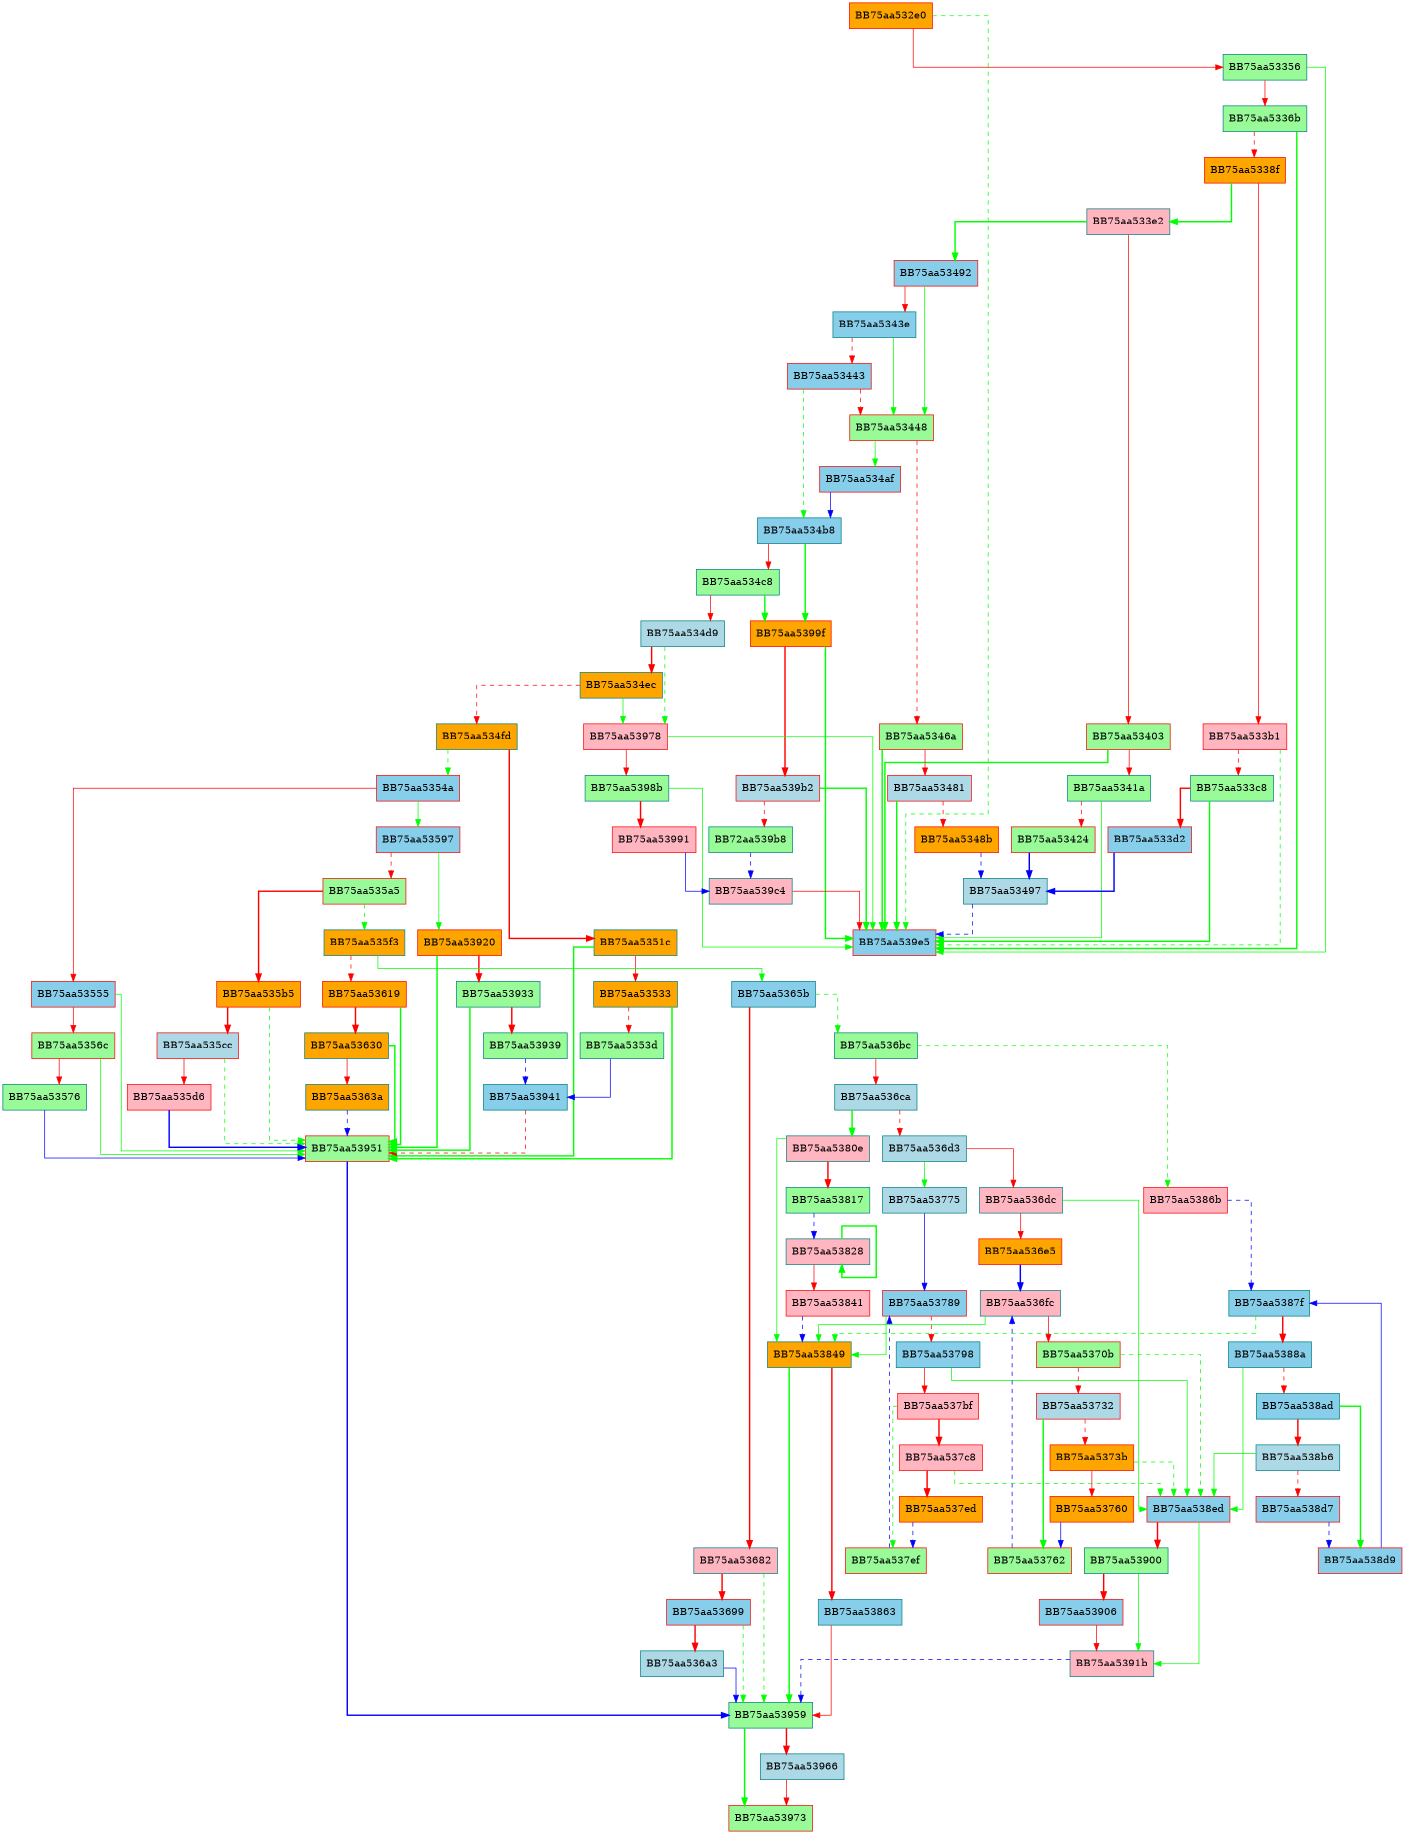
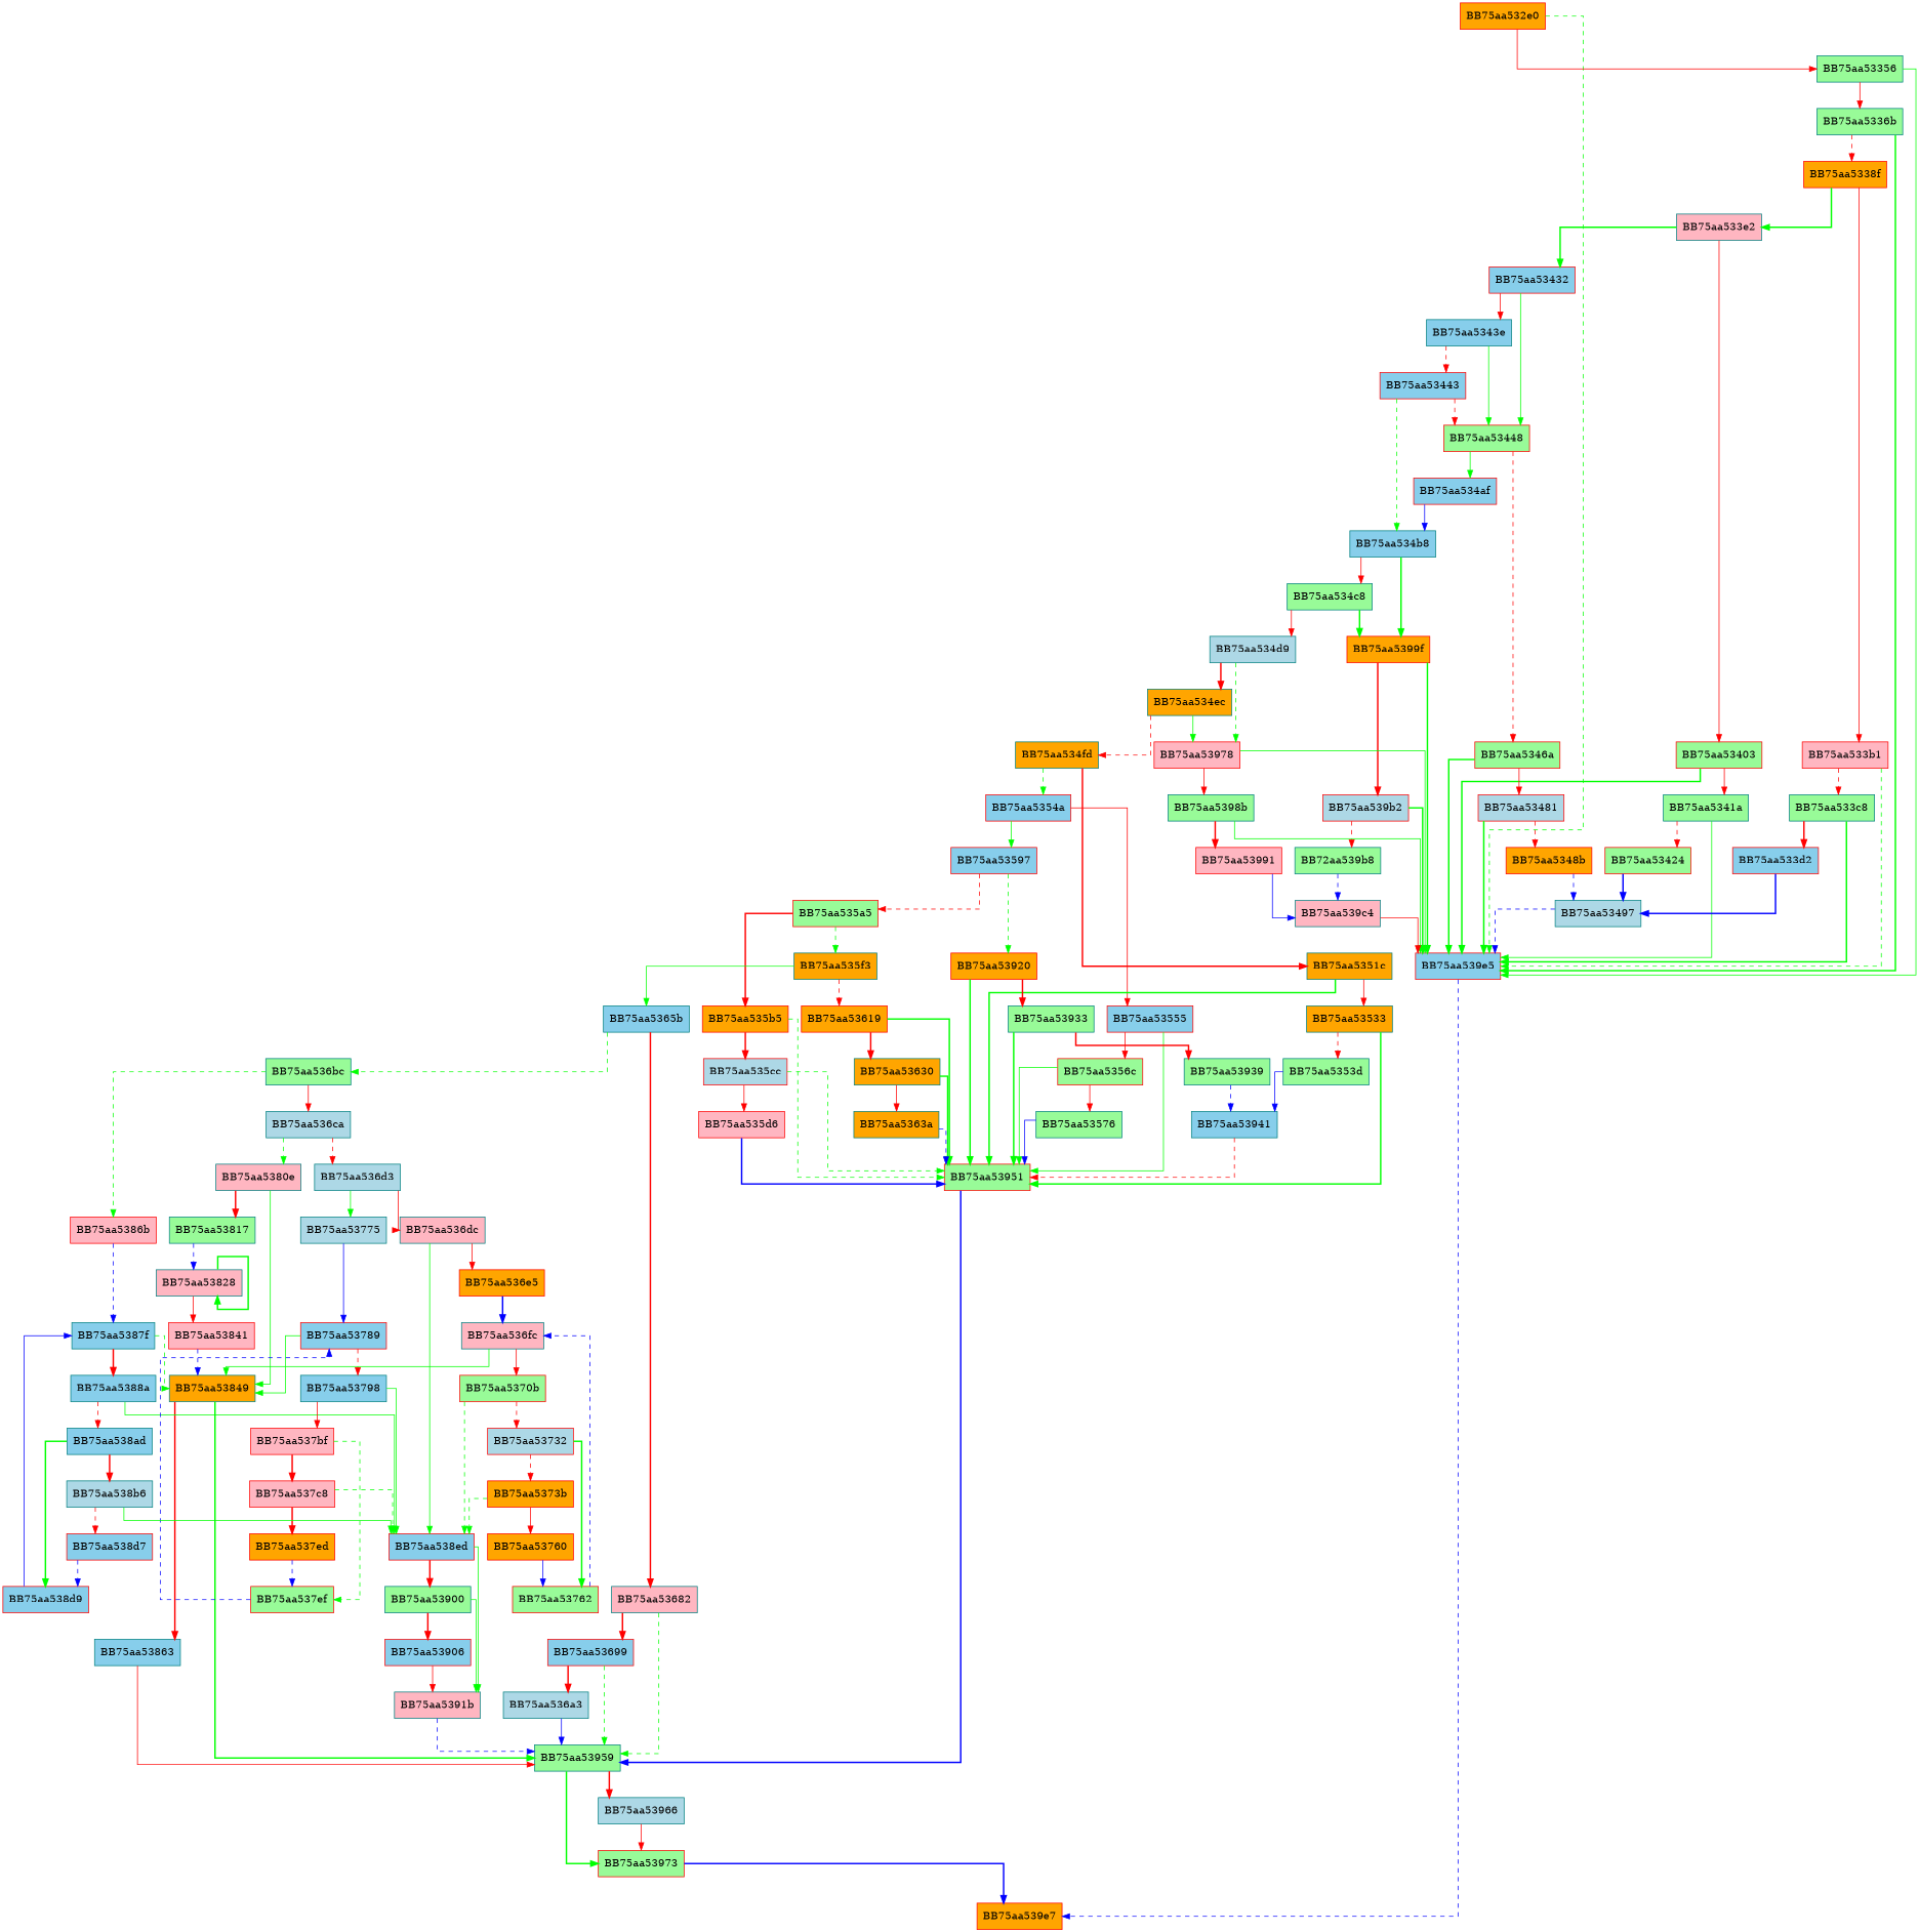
  digraph {
    splines=ortho
    node [color=red fillcolor=palegreen shape=box style=filled]
    edge [color=red style=solid]
    BB75aa532e0 [fillcolor=orange]
    BB75aa539e5 [fillcolor=skyblue]
    BB75aa53356 [color=teal]
+   BB75aa539e7 [fillcolor=orange]
    BB75aa5336b [color=teal]
    BB75aa5338f [fillcolor=orange]
    BB75aa533e2 [color=teal fillcolor=lightpink]
    BB75aa533b1 [fillcolor=lightpink]
-   BB75aa53432 [fillcolor=skyblue label=BB75aa53492]
+   BB75aa53432 [fillcolor=skyblue]
    BB75aa53403
    BB75aa533c8 [color=teal]
    BB75aa53448
    BB75aa5343e [color=teal fillcolor=skyblue]
    BB75aa5341a [color=teal]
    BB75aa533d2 [fillcolor=skyblue]
    BB75aa53497 [color=teal fillcolor=lightblue]
    BB75aa534af [fillcolor=skyblue]
    BB75aa5346a
    BB75aa53443 [fillcolor=skyblue]
    BB75aa53424
    BB75aa534b8 [color=teal fillcolor=skyblue]
    BB75aa53481 [fillcolor=lightblue]
    BB75aa5399f [fillcolor=orange]
    BB75aa534c8 [color=teal]
    BB75aa539b2 [fillcolor=lightblue]
    BB75aa534d9 [color=teal fillcolor=lightblue]
    BB75aa5348b [fillcolor=orange]
    n28 [color=teal label=BB72aa539b8]
    BB75aa53978 [fillcolor=lightpink]
    BB75aa534ec [color=teal fillcolor=orange]
    BB75aa5398b [color=teal]
    BB75aa534fd [color=teal fillcolor=orange]
    BB75aa53991 [fillcolor=lightpink]
    BB75aa5354a [fillcolor=skyblue]
    BB75aa5351c [color=teal fillcolor=orange]
    BB75aa53597 [fillcolor=skyblue]
    BB75aa53555 [fillcolor=skyblue]
    BB75aa53951
    BB75aa53533 [color=teal fillcolor=orange]
    BB75aa53920 [fillcolor=orange]
    BB75aa535a5
    BB75aa5356c
    BB75aa53959 [color=teal]
    BB75aa5353d [color=teal]
    BB75aa53973
    BB75aa53966 [color=teal fillcolor=lightblue]
    BB75aa53941 [color=teal fillcolor=skyblue]
    BB75aa53933 [color=teal]
    BB75aa535f3 [color=teal fillcolor=orange]
    BB75aa535b5 [fillcolor=orange]
    BB75aa53576 [color=teal]
    BB75aa53939 [color=teal]
    BB75aa5365b [color=teal fillcolor=skyblue]
    BB75aa53619 [fillcolor=orange]
    BB75aa535cc [fillcolor=lightblue]
    BB75aa536bc [color=teal]
    BB75aa53682 [color=teal fillcolor=lightpink]
    BB75aa53630 [color=teal fillcolor=orange]
    BB75aa535d6 [fillcolor=lightpink]
    BB75aa5386b [fillcolor=lightpink]
    BB75aa536ca [color=teal fillcolor=lightblue]
    BB75aa53699 [fillcolor=skyblue]
    BB75aa5363a [color=teal fillcolor=orange]
    BB75aa5387f [color=teal fillcolor=skyblue]
    BB75aa5380e [color=teal fillcolor=lightpink]
    BB75aa536d3 [color=teal fillcolor=lightblue]
    BB75aa536a3 [color=teal fillcolor=lightblue]
    BB75aa53849 [color=teal fillcolor=orange]
    BB75aa5388a [color=teal fillcolor=skyblue]
    BB75aa53817 [color=teal]
    BB75aa53775 [color=teal fillcolor=lightblue]
    BB75aa536dc [color=teal fillcolor=lightpink]
    BB75aa53863 [color=teal fillcolor=skyblue]
    BB75aa53828 [color=teal fillcolor=lightpink]
    BB75aa53789 [fillcolor=skyblue]
    BB75aa538ed [fillcolor=skyblue]
    BB75aa536e5 [fillcolor=orange]
    BB75aa53798 [color=teal fillcolor=skyblue]
    BB75aa5391b [color=teal fillcolor=lightpink]
    BB75aa53900 [color=teal]
    BB75aa536fc [color=teal fillcolor=lightpink]
    BB75aa53906 [fillcolor=skyblue]
    BB75aa5370b
    BB75aa53732 [fillcolor=lightblue]
    BB75aa53762
    BB75aa5373b [fillcolor=orange]
    BB75aa53760 [fillcolor=orange]
    BB75aa537bf [fillcolor=lightpink]
    BB75aa537ef
    BB75aa537c8 [fillcolor=lightpink]
    BB75aa537ed [fillcolor=orange]
    BB75aa53841 [fillcolor=lightpink]
    BB75aa538ad [color=teal fillcolor=skyblue]
    BB75aa538d9 [fillcolor=skyblue]
    BB75aa538b6 [color=teal fillcolor=lightblue]
    BB75aa538d7 [fillcolor=skyblue]
    BB75aa539c4 [color=teal fillcolor=lightpink]
    BB75aa532e0 -> BB75aa539e5 [color=green style=dashed]
    BB75aa532e0 -> BB75aa53356
+   BB75aa539e5 -> BB75aa539e7 [color=blue style=dashed]
    BB75aa53356 -> BB75aa539e5 [color=green]
    BB75aa53356 -> BB75aa5336b
    BB75aa5336b -> BB75aa539e5 [color=green style=bold]
    BB75aa5336b -> BB75aa5338f [style=dashed]
    BB75aa5338f -> BB75aa533e2 [color=green style=bold]
    BB75aa5338f -> BB75aa533b1
    BB75aa533e2 -> BB75aa53432 [color=green style=bold]
    BB75aa533e2 -> BB75aa53403
    BB75aa533b1 -> BB75aa539e5 [color=green style=dashed]
    BB75aa533b1 -> BB75aa533c8 [style=dashed]
    BB75aa53432 -> BB75aa53448 [color=green]
    BB75aa53432 -> BB75aa5343e
    BB75aa53403 -> BB75aa539e5 [color=green style=bold]
    BB75aa53403 -> BB75aa5341a
    BB75aa533c8 -> BB75aa539e5 [color=green style=bold]
    BB75aa533c8 -> BB75aa533d2 [style=bold]
    BB75aa53448 -> BB75aa534af [color=green]
    BB75aa53448 -> BB75aa5346a [style=dashed]
    BB75aa5343e -> BB75aa53448 [color=green]
    BB75aa5343e -> BB75aa53443 [style=dashed]
    BB75aa5341a -> BB75aa539e5 [color=green]
    BB75aa5341a -> BB75aa53424 [style=dashed]
    BB75aa533d2 -> BB75aa53497 [color=blue style=bold]
    BB75aa53497 -> BB75aa539e5 [color=blue style=dashed]
    BB75aa534af -> BB75aa534b8 [color=blue]
    BB75aa5346a -> BB75aa539e5 [color=green style=bold]
    BB75aa5346a -> BB75aa53481
    BB75aa53443 -> BB75aa53448 [style=dashed]
    BB75aa53443 -> BB75aa534b8 [color=green style=dashed]
    BB75aa53424 -> BB75aa53497 [color=blue style=bold]
    BB75aa534b8 -> BB75aa5399f [color=green style=bold]
    BB75aa534b8 -> BB75aa534c8
    BB75aa53481 -> BB75aa539e5 [color=green style=bold]
    BB75aa53481 -> BB75aa5348b [style=dashed]
    BB75aa5399f -> BB75aa539e5 [color=green style=bold]
    BB75aa5399f -> BB75aa539b2 [style=bold]
    BB75aa534c8 -> BB75aa5399f [color=green style=bold]
    BB75aa534c8 -> BB75aa534d9
    BB75aa539b2 -> BB75aa539e5 [color=green style=bold]
    BB75aa539b2 -> n28 [style=dashed]
    BB75aa534d9 -> BB75aa53978 [color=green style=dashed]
    BB75aa534d9 -> BB75aa534ec [style=bold]
    BB75aa5348b -> BB75aa53497 [color=blue style=dashed]
    n28 -> BB75aa539c4 [color=blue style=dashed]
    BB75aa53978 -> BB75aa539e5 [color=green]
    BB75aa53978 -> BB75aa5398b
    BB75aa534ec -> BB75aa53978 [color=green]
    BB75aa534ec -> BB75aa534fd [style=dashed]
    BB75aa5398b -> BB75aa539e5 [color=green]
    BB75aa5398b -> BB75aa53991 [style=bold]
    BB75aa534fd -> BB75aa5354a [color=green style=dashed]
    BB75aa534fd -> BB75aa5351c [style=bold]
    BB75aa53991 -> BB75aa539c4 [color=blue]
    BB75aa5354a -> BB75aa53597 [color=green]
    BB75aa5354a -> BB75aa53555
    BB75aa5351c -> BB75aa53951 [color=green style=bold]
    BB75aa5351c -> BB75aa53533
-   BB75aa53597 -> BB75aa53920 [color=green]
+   BB75aa53597 -> BB75aa53920 [color=green style=dashed]
    BB75aa53597 -> BB75aa535a5 [style=dashed]
    BB75aa53555 -> BB75aa53951 [color=green]
    BB75aa53555 -> BB75aa5356c
    BB75aa53951 -> BB75aa53959 [color=blue style=bold]
    BB75aa53533 -> BB75aa53951 [color=green style=bold]
    BB75aa53533 -> BB75aa5353d [style=dashed]
    BB75aa53920 -> BB75aa53951 [color=green style=bold]
    BB75aa53920 -> BB75aa53933 [style=bold]
    BB75aa535a5 -> BB75aa535f3 [color=green style=dashed]
    BB75aa535a5 -> BB75aa535b5 [style=bold]
    BB75aa5356c -> BB75aa53951 [color=green]
    BB75aa5356c -> BB75aa53576
    BB75aa53959 -> BB75aa53973 [color=green style=bold]
    BB75aa53959 -> BB75aa53966 [style=bold]
    BB75aa5353d -> BB75aa53941 [color=blue]
+   BB75aa53973 -> BB75aa539e7 [color=blue style=bold]
    BB75aa53966 -> BB75aa53973
    BB75aa53941 -> BB75aa53951 [style=dashed]
    BB75aa53933 -> BB75aa53951 [color=green style=bold]
    BB75aa53933 -> BB75aa53939 [style=bold]
    BB75aa535f3 -> BB75aa5365b [color=green]
    BB75aa535f3 -> BB75aa53619 [style=dashed]
    BB75aa535b5 -> BB75aa53951 [color=green style=dashed]
    BB75aa535b5 -> BB75aa535cc [style=bold]
    BB75aa53576 -> BB75aa53951 [color=blue]
    BB75aa53939 -> BB75aa53941 [color=blue style=dashed]
    BB75aa5365b -> BB75aa536bc [color=green style=dashed]
    BB75aa5365b -> BB75aa53682 [style=bold]
    BB75aa53619 -> BB75aa53951 [color=green style=bold]
    BB75aa53619 -> BB75aa53630 [style=bold]
    BB75aa535cc -> BB75aa53951 [color=green style=dashed]
    BB75aa535cc -> BB75aa535d6
    BB75aa536bc -> BB75aa5386b [color=green style=dashed]
    BB75aa536bc -> BB75aa536ca
    BB75aa53682 -> BB75aa53959 [color=green style=dashed]
    BB75aa53682 -> BB75aa53699 [style=bold]
    BB75aa53630 -> BB75aa53951 [color=green style=bold]
    BB75aa53630 -> BB75aa5363a
    BB75aa535d6 -> BB75aa53951 [color=blue style=bold]
    BB75aa5386b -> BB75aa5387f [color=blue style=dashed]
-   BB75aa536ca -> BB75aa5380e [color=green style=bold]
+   BB75aa536ca -> BB75aa5380e [color=green style=dashed]
    BB75aa536ca -> BB75aa536d3 [style=dashed]
    BB75aa53699 -> BB75aa53959 [color=green style=dashed]
    BB75aa53699 -> BB75aa536a3 [style=bold]
    BB75aa5363a -> BB75aa53951 [color=blue style=dashed]
    BB75aa5387f -> BB75aa53849 [color=green style=dashed]
    BB75aa5387f -> BB75aa5388a [style=bold]
    BB75aa5380e -> BB75aa53849 [color=green]
    BB75aa5380e -> BB75aa53817 [style=bold]
    BB75aa536d3 -> BB75aa53775 [color=green]
    BB75aa536d3 -> BB75aa536dc
    BB75aa536a3 -> BB75aa53959 [color=blue]
    BB75aa53849 -> BB75aa53959 [color=green style=bold]
    BB75aa53849 -> BB75aa53863 [style=bold]
    BB75aa5388a -> BB75aa538ed [color=green]
    BB75aa5388a -> BB75aa538ad [style=dashed]
    BB75aa53817 -> BB75aa53828 [color=blue style=dashed]
    BB75aa53775 -> BB75aa53789 [color=blue]
    BB75aa536dc -> BB75aa538ed [color=green]
    BB75aa536dc -> BB75aa536e5
    BB75aa53863 -> BB75aa53959
    BB75aa53828 -> BB75aa53828 [color=green style=bold]
    BB75aa53828 -> BB75aa53841
    BB75aa53789 -> BB75aa53849 [color=green]
    BB75aa53789 -> BB75aa53798 [style=dashed]
    BB75aa538ed -> BB75aa5391b [color=green]
    BB75aa538ed -> BB75aa53900 [style=bold]
    BB75aa536e5 -> BB75aa536fc [color=blue style=bold]
    BB75aa53798 -> BB75aa538ed [color=green]
    BB75aa53798 -> BB75aa537bf
    BB75aa5391b -> BB75aa53959 [color=blue style=dashed]
    BB75aa53900 -> BB75aa5391b [color=green]
    BB75aa53900 -> BB75aa53906 [style=bold]
    BB75aa536fc -> BB75aa53849 [color=green]
    BB75aa536fc -> BB75aa5370b
    BB75aa53906 -> BB75aa5391b
    BB75aa5370b -> BB75aa538ed [color=green style=dashed]
    BB75aa5370b -> BB75aa53732 [style=dashed]
    BB75aa53732 -> BB75aa53762 [color=green style=bold]
    BB75aa53732 -> BB75aa5373b [style=dashed]
    BB75aa53762 -> BB75aa536fc [color=blue style=dashed]
    BB75aa5373b -> BB75aa538ed [color=green style=dashed]
    BB75aa5373b -> BB75aa53760
    BB75aa53760 -> BB75aa53762 [color=blue]
    BB75aa537bf -> BB75aa537ef [color=green style=dashed]
    BB75aa537bf -> BB75aa537c8 [style=bold]
    BB75aa537ef -> BB75aa53789 [color=blue style=dashed]
    BB75aa537c8 -> BB75aa538ed [color=green style=dashed]
    BB75aa537c8 -> BB75aa537ed [style=bold]
    BB75aa537ed -> BB75aa537ef [color=blue style=dashed]
    BB75aa53841 -> BB75aa53849 [color=blue style=dashed]
    BB75aa538ad -> BB75aa538d9 [color=green style=bold]
    BB75aa538ad -> BB75aa538b6 [style=bold]
    BB75aa538d9 -> BB75aa5387f [color=blue]
    BB75aa538b6 -> BB75aa538ed [color=green]
    BB75aa538b6 -> BB75aa538d7 [style=dashed]
    BB75aa538d7 -> BB75aa538d9 [color=blue style=dashed]
    BB75aa539c4 -> BB75aa539e5
  }
